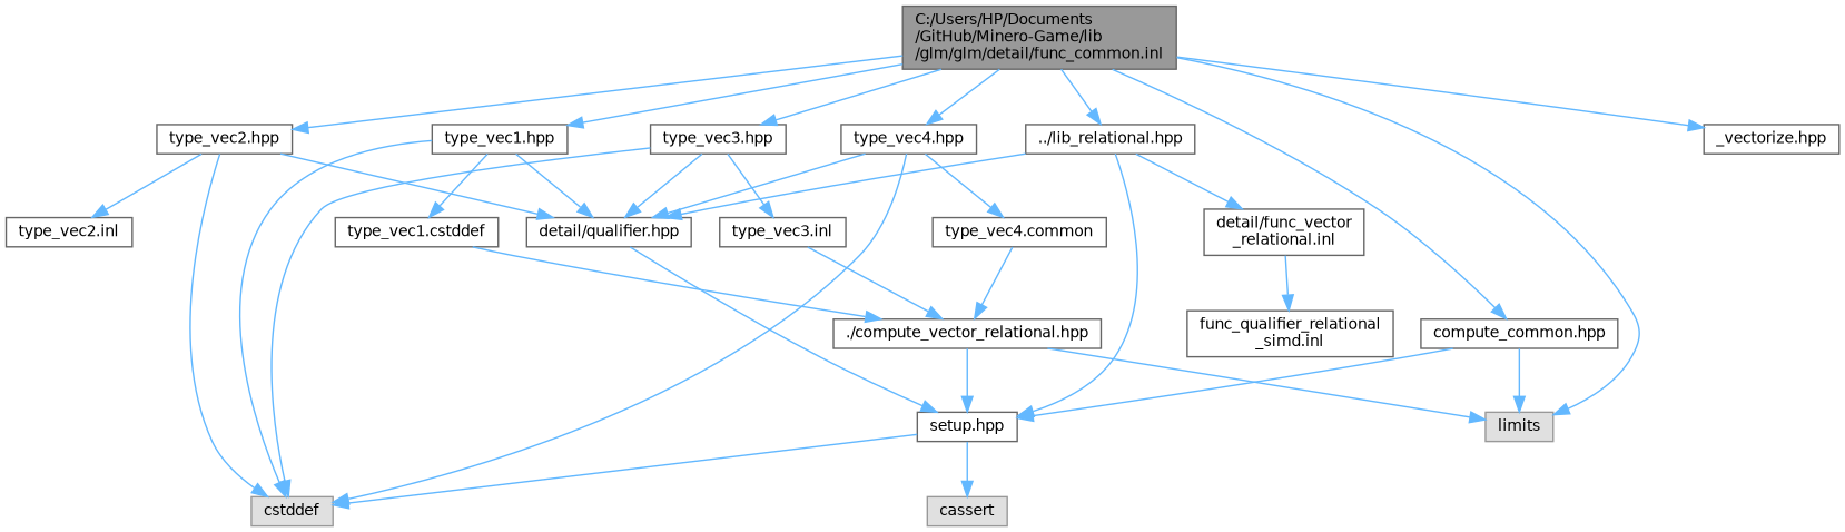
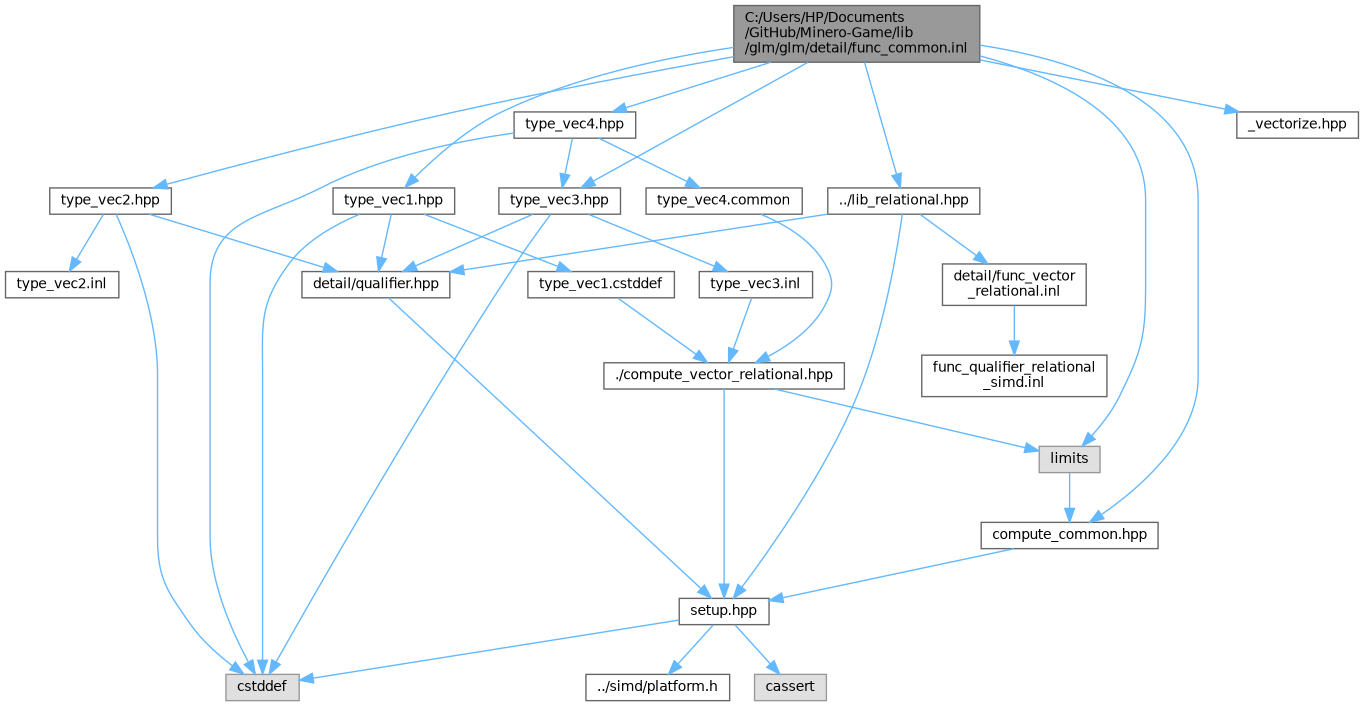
  digraph {
    node [color=grey40 fillcolor=white fontname=Helvetica fontsize=10 shape=box style=filled]
    edge [color=steelblue1 fontname=Helvetica fontsize=10 labelfontname=Helvetica labelfontsize=10 style=solid]
    n1 [color=gray40 fillcolor=grey60 fontcolor=black height=0.2 label="C:/Users/HP/Documents\l/GitHub/Minero-Game/lib\l/glm/glm/detail/func_common.inl" width=0.4]
    n2 [height=0.2 label="../lib_relational.hpp" width=0.4]
    n3 [height=0.2 label="compute_common.hpp" width=0.4]
    n4 [color=grey60 fillcolor="#E0E0E0" height=0.2 label=limits width=0.4]
    n5 [height=0.2 label="type_vec1.hpp" width=0.4]
    n6 [height=0.2 label="type_vec2.hpp" width=0.4]
    n7 [height=0.2 label="type_vec3.hpp" width=0.4]
    n8 [height=0.2 label="type_vec4.hpp" width=0.4]
    n9 [height=0.2 label="_vectorize.hpp" width=0.4]
    n10 [height=0.2 label="detail/qualifier.hpp" width=0.4]
    n11 [height=0.2 label="setup.hpp" width=0.4]
    n12 [height=0.2 label="detail/func_vector\l_relational.inl" width=0.4]
    n13 [color=grey60 fillcolor="#E0E0E0" height=0.2 label=cstddef width=0.4]
    n14 [height=0.2 label="type_vec1.cstddef" width=0.4]
    n15 [height=0.2 label="type_vec2.inl" width=0.4]
    n16 [height=0.2 label="type_vec3.inl" width=0.4]
    n17 [height=0.2 label="type_vec4.common" width=0.4]
    n18 [color=grey60 fillcolor="#E0E0E0" height=0.2 label=cassert width=0.4]
+   n19 [height=0.2 label="../simd/platform.h" width=0.4]
    n20 [height=0.2 label="func_qualifier_relational\l_simd.inl" width=0.4]
    n21 [height=0.2 label="./compute_vector_relational.hpp" width=0.4]
    n1 -> n2
    n1 -> n3
    n1 -> n4
    n1 -> n5
    n1 -> n6
    n1 -> n7
    n1 -> n8
    n1 -> n9
    n2 -> n10
    n2 -> n11
    n2 -> n12
-   n3 -> n4
+   n4 -> n3
    n3 -> n11
    n5 -> n10
    n5 -> n13
    n5 -> n14
    n6 -> n10
    n6 -> n13
    n6 -> n15
    n7 -> n10
    n7 -> n13
    n7 -> n16
-   n8 -> n10
+   n8 -> n7
    n8 -> n13
    n8 -> n17
    n10 -> n11
    n11 -> n13
    n11 -> n18
+   n11 -> n19
    n12 -> n20
    n14 -> n21
    n16 -> n21
    n17 -> n21
    n21 -> n4
    n21 -> n11
  }
